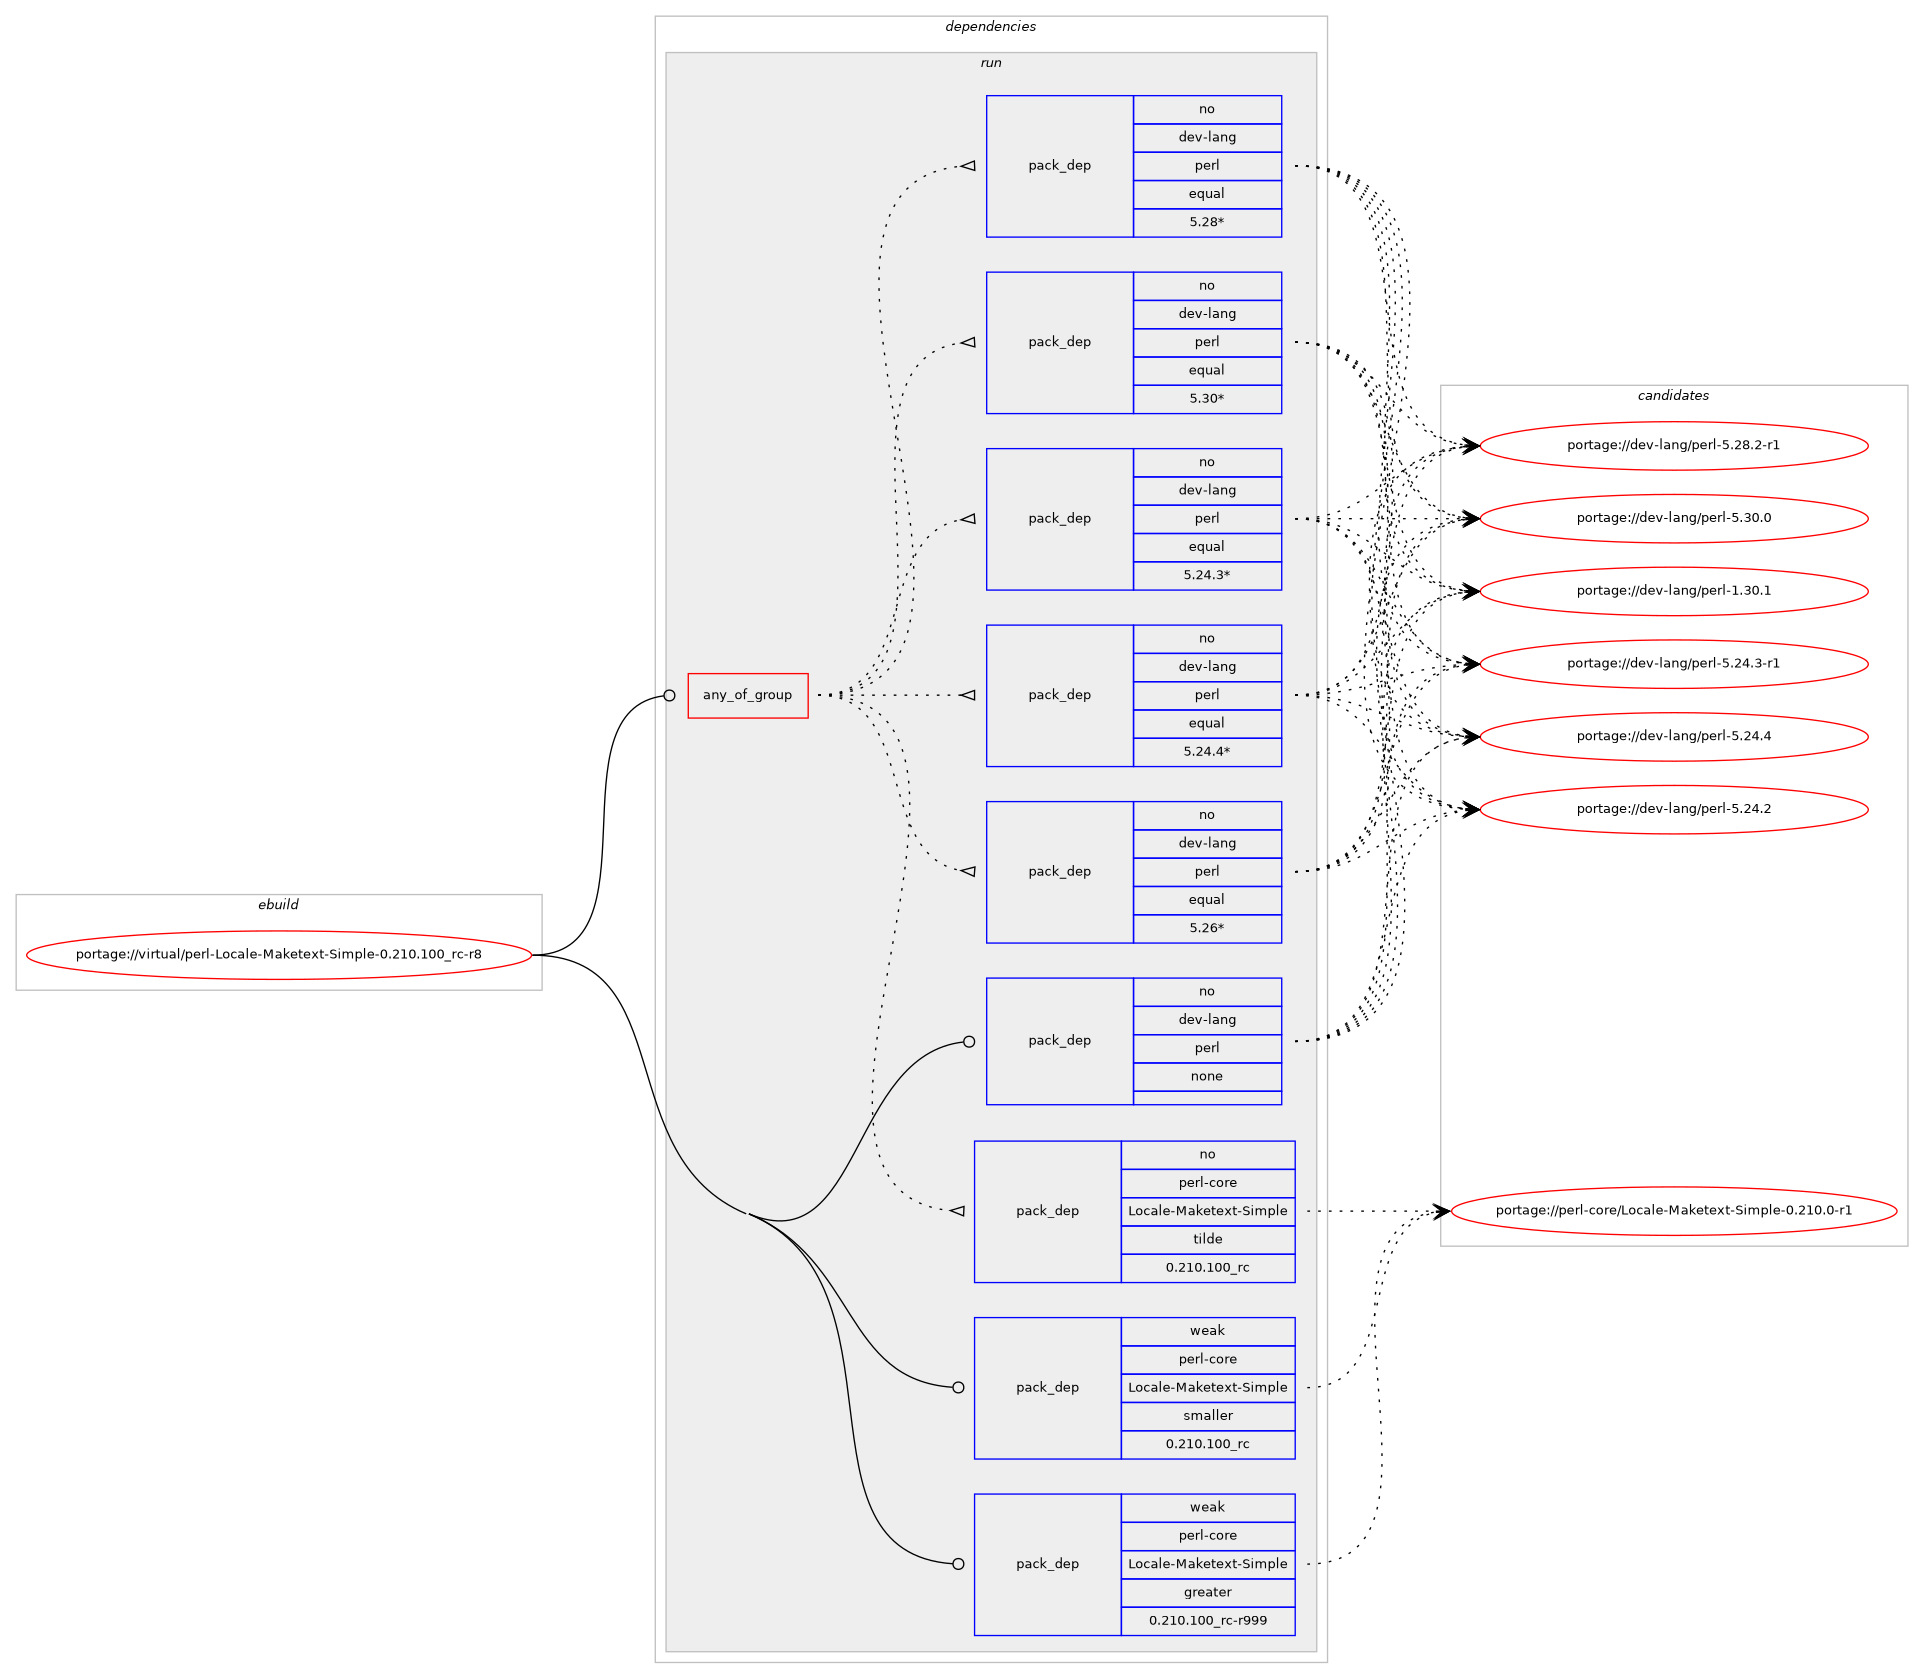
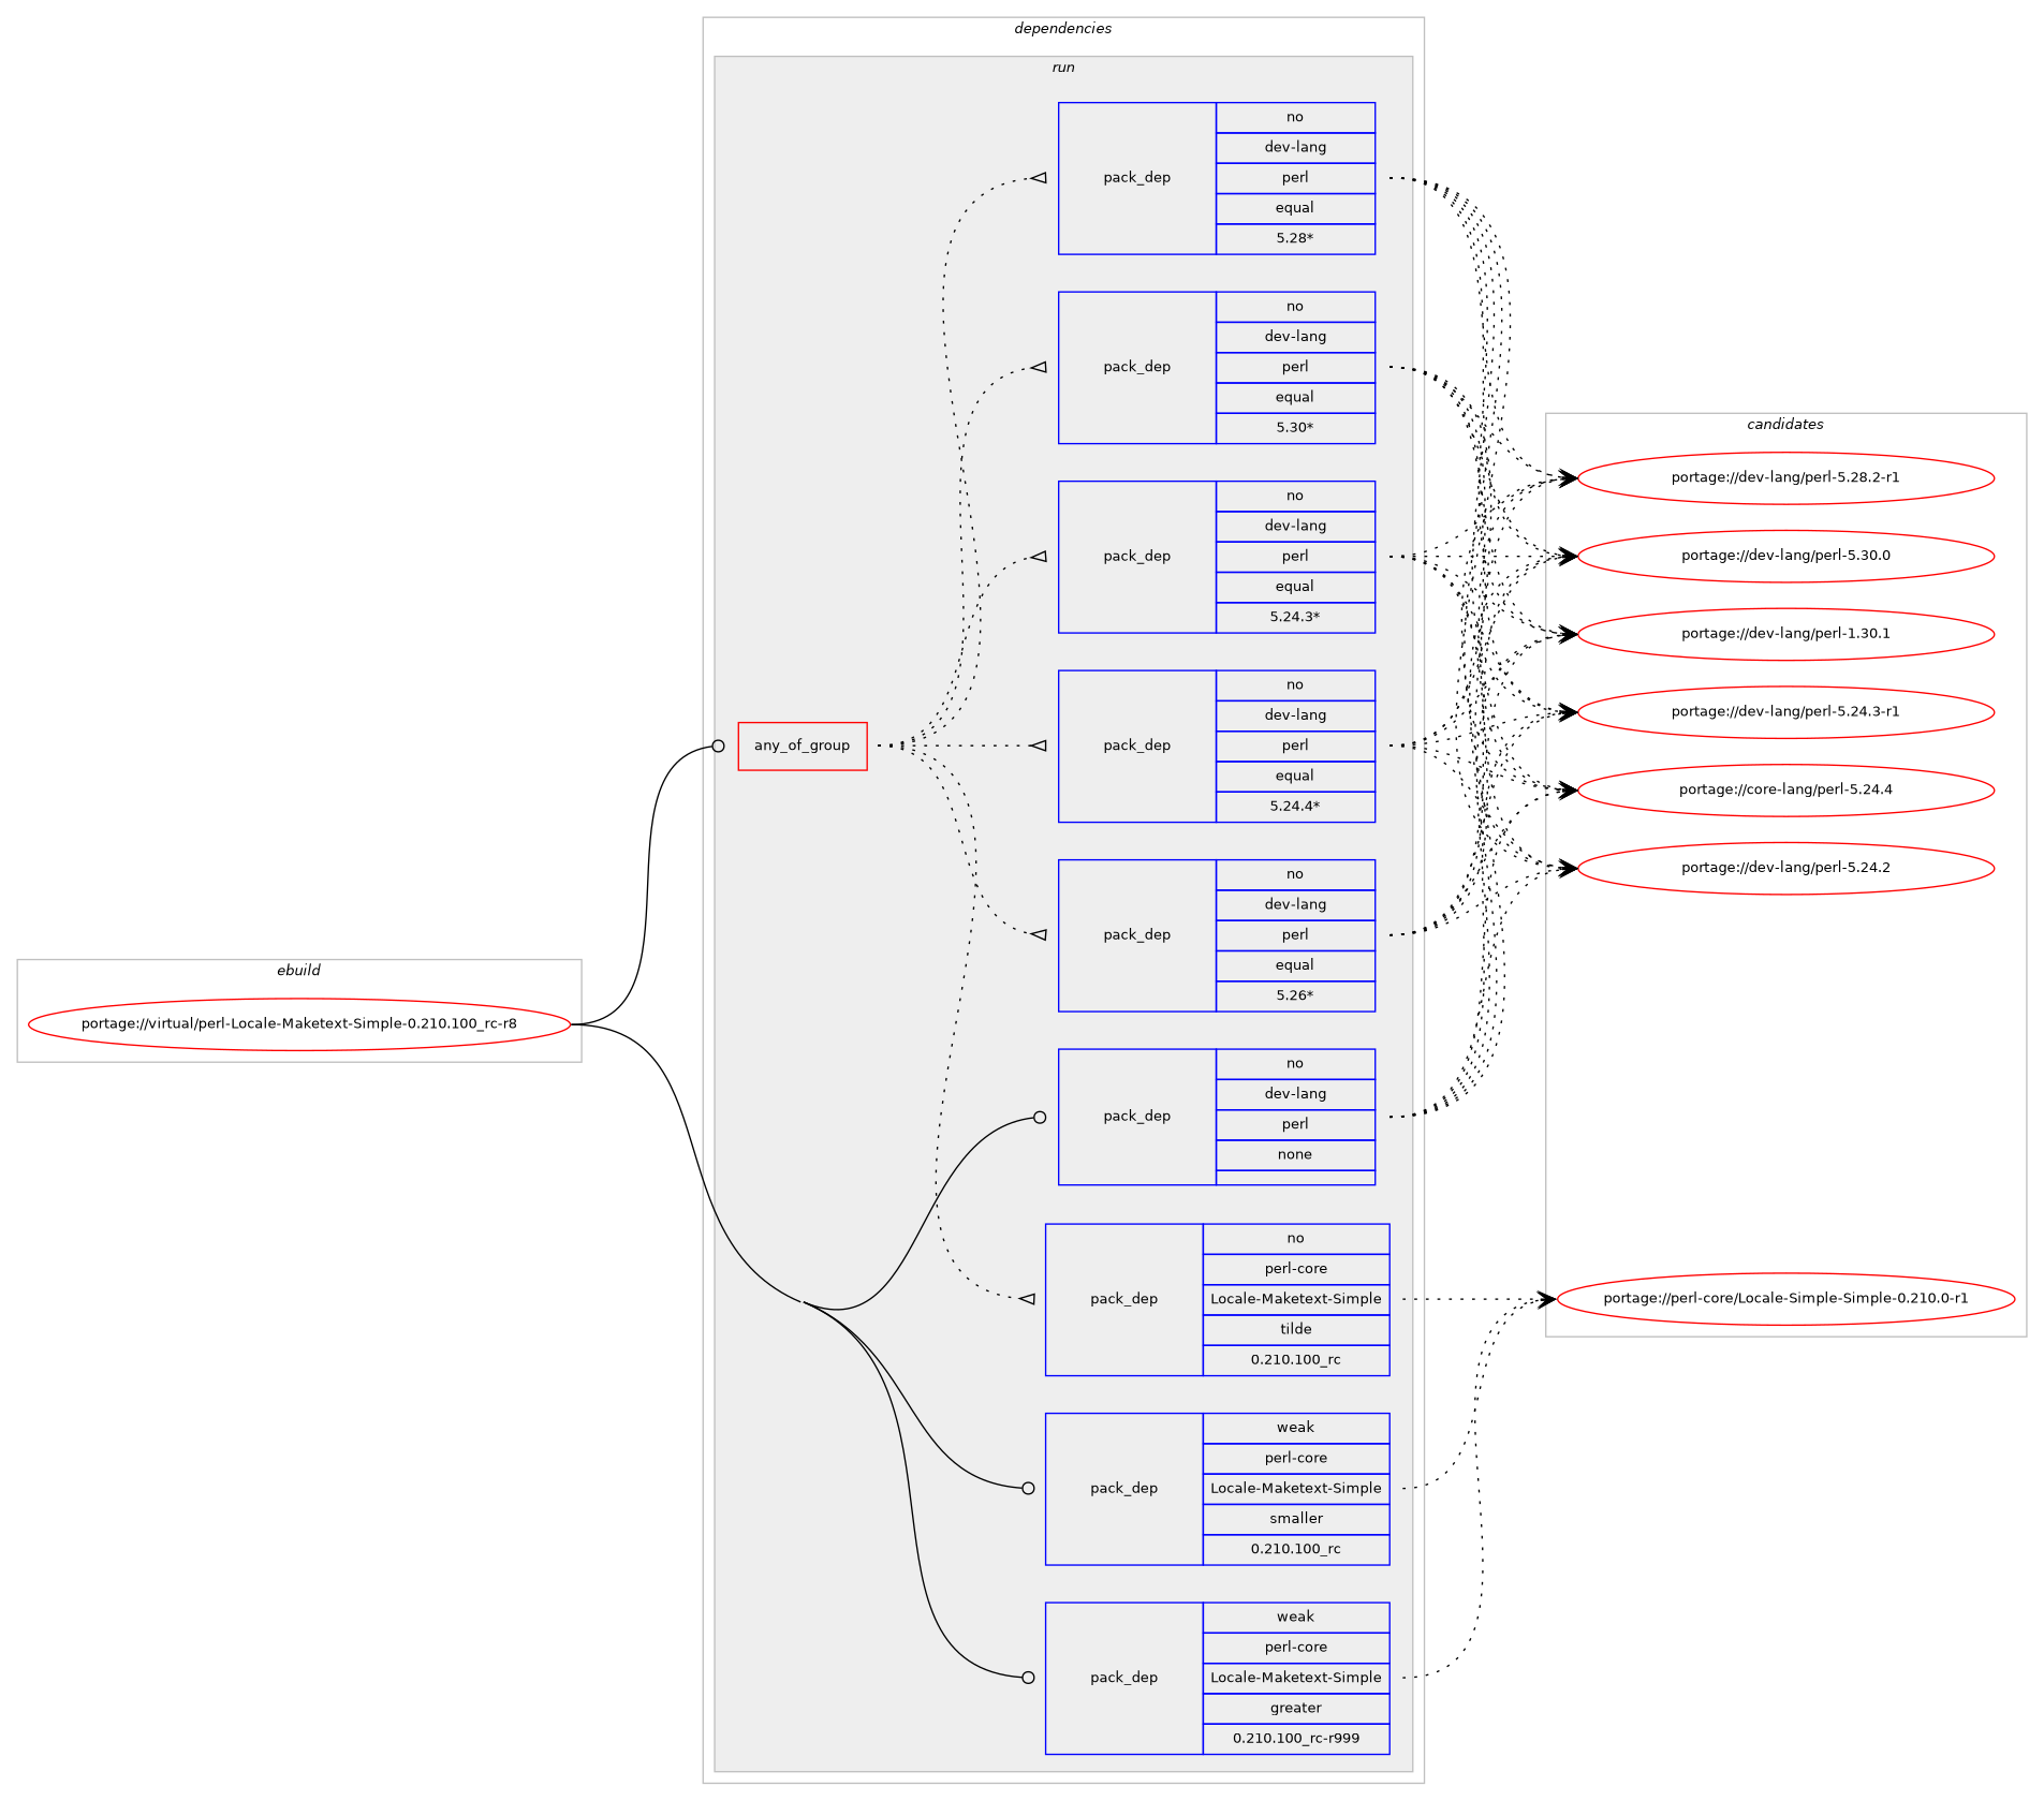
  digraph {
    compound=true
    concentrate=true
    fontname=Helvetica
    fontsize=10
    newrank=true
    rankdir=LR
    ranksep=1.5
    node [color=red fontname=Helvetica fontsize=10 shape=none]
    edge [arrowhead=vee headport=w style=dotted tailport=e weight=100]
    n1 [label="portage://virtual/perl-Locale-Maketext-Simple-0.210.100_rc-r8" width=4 shape=""]
    n2 [color=blue label=<<TABLE BORDER="0" CELLBORDER="1" CELLSPACING="0" CELLPADDING="4" WIDTH="220"><TR><TD ROWSPAN="6" CELLPADDING="30">pack_dep</TD></TR><TR><TD WIDTH="110">no</TD></TR><TR><TD>dev-lang</TD></TR><TR><TD>perl</TD></TR><TR><TD>equal</TD></TR><TR><TD>5.30*</TD></TR></TABLE>>]
    n3 [color=blue label=<<TABLE BORDER="0" CELLBORDER="1" CELLSPACING="0" CELLPADDING="4" WIDTH="220"><TR><TD ROWSPAN="6" CELLPADDING="30">pack_dep</TD></TR><TR><TD WIDTH="110">no</TD></TR><TR><TD>dev-lang</TD></TR><TR><TD>perl</TD></TR><TR><TD>equal</TD></TR><TR><TD>5.28*</TD></TR></TABLE>>]
    n4 [color=blue label=<<TABLE BORDER="0" CELLBORDER="1" CELLSPACING="0" CELLPADDING="4" WIDTH="220"><TR><TD ROWSPAN="6" CELLPADDING="30">pack_dep</TD></TR><TR><TD WIDTH="110">no</TD></TR><TR><TD>dev-lang</TD></TR><TR><TD>perl</TD></TR><TR><TD>equal</TD></TR><TR><TD>5.26*</TD></TR></TABLE>>]
    n5 [color=blue label=<<TABLE BORDER="0" CELLBORDER="1" CELLSPACING="0" CELLPADDING="4" WIDTH="220"><TR><TD ROWSPAN="6" CELLPADDING="30">pack_dep</TD></TR><TR><TD WIDTH="110">no</TD></TR><TR><TD>dev-lang</TD></TR><TR><TD>perl</TD></TR><TR><TD>equal</TD></TR><TR><TD>5.24.4*</TD></TR></TABLE>>]
    n6 [color=blue label=<<TABLE BORDER="0" CELLBORDER="1" CELLSPACING="0" CELLPADDING="4" WIDTH="220"><TR><TD ROWSPAN="6" CELLPADDING="30">pack_dep</TD></TR><TR><TD WIDTH="110">no</TD></TR><TR><TD>dev-lang</TD></TR><TR><TD>perl</TD></TR><TR><TD>equal</TD></TR><TR><TD>5.24.3*</TD></TR></TABLE>>]
    n7 [color=blue label=<<TABLE BORDER="0" CELLBORDER="1" CELLSPACING="0" CELLPADDING="4" WIDTH="220"><TR><TD ROWSPAN="6" CELLPADDING="30">pack_dep</TD></TR><TR><TD WIDTH="110">no</TD></TR><TR><TD>perl-core</TD></TR><TR><TD>Locale-Maketext-Simple</TD></TR><TR><TD>tilde</TD></TR><TR><TD>0.210.100_rc</TD></TR></TABLE>>]
    n8 [label=<<TABLE BORDER="0" CELLBORDER="1" CELLSPACING="0" CELLPADDING="4"><TR><TD CELLPADDING="10">any_of_group</TD></TR></TABLE>>]
    n9 [color=blue label=<<TABLE BORDER="0" CELLBORDER="1" CELLSPACING="0" CELLPADDING="4" WIDTH="220"><TR><TD ROWSPAN="6" CELLPADDING="30">pack_dep</TD></TR><TR><TD WIDTH="110">no</TD></TR><TR><TD>dev-lang</TD></TR><TR><TD>perl</TD></TR><TR><TD>none</TD></TR><TR><TD></TD></TR></TABLE>>]
    n10 [color=blue label=<<TABLE BORDER="0" CELLBORDER="1" CELLSPACING="0" CELLPADDING="4" WIDTH="220"><TR><TD ROWSPAN="6" CELLPADDING="30">pack_dep</TD></TR><TR><TD WIDTH="110">weak</TD></TR><TR><TD>perl-core</TD></TR><TR><TD>Locale-Maketext-Simple</TD></TR><TR><TD>greater</TD></TR><TR><TD>0.210.100_rc-r999</TD></TR></TABLE>>]
    n11 [color=blue label=<<TABLE BORDER="0" CELLBORDER="1" CELLSPACING="0" CELLPADDING="4" WIDTH="220"><TR><TD ROWSPAN="6" CELLPADDING="30">pack_dep</TD></TR><TR><TD WIDTH="110">weak</TD></TR><TR><TD>perl-core</TD></TR><TR><TD>Locale-Maketext-Simple</TD></TR><TR><TD>smaller</TD></TR><TR><TD>0.210.100_rc</TD></TR></TABLE>>]
    n12 [label="portage://dev-lang/perl-5.24.3-r1" width=4 shape=""]
-   n13 [label="portage://dev-lang/perl-5.24.4" width=4 shape=""]
+   n13 [label="portage://core-lang/perl-5.24.4" width=4 shape=""]
    n14 [label="portage://dev-lang/perl-5.24.2" width=4 shape=""]
    n15 [label="portage://dev-lang/perl-5.28.2-r1" width=4 shape=""]
    n16 [label="portage://dev-lang/perl-5.30.0" width=4 shape=""]
    n17 [label="portage://dev-lang/perl-1.30.1" width=4 shape=""]
-   n18 [label="portage://perl-core/Locale-Maketext-Simple-0.210.0-r1" width=4 shape=""]
+   n18 [label="portage://perl-core/Locale-Simple-Simple-0.210.0-r1" width=4 shape=""]
    subgraph cluster_1 {
      color=gray
      label=<<i>ebuild</i>>
      rank=same
      n1
    }
    subgraph cluster_2 {
      color=gray
      label=<<i>dependencies</i>>
      subgraph cluster_3 {
        color=gray
        fillcolor="#eeeeee"
        label=<<i>compile</i>>
        style=filled
      }
      subgraph cluster_4 {
        color=gray
        fillcolor="#eeeeee"
        label=<<i>compile and run</i>>
        style=filled
      }
      subgraph cluster_5 {
        color=gray
        fillcolor="#eeeeee"
        label=<<i>run</i>>
        style=filled
        subgraph sub_6 {
          color=gray
          fillcolor="#eeeeee"
          label=<<i>run</i>>
          style=filled
          n8
          subgraph sub_7 {
            color=gray
            fillcolor="#eeeeee"
            label=<<i>run</i>>
            style=filled
            n2
          }
          subgraph sub_8 {
            color=gray
            fillcolor="#eeeeee"
            label=<<i>run</i>>
            style=filled
            n3
          }
          subgraph sub_9 {
            color=gray
            fillcolor="#eeeeee"
            label=<<i>run</i>>
            style=filled
            n4
          }
          subgraph sub_10 {
            color=gray
            fillcolor="#eeeeee"
            label=<<i>run</i>>
            style=filled
            n5
          }
          subgraph sub_11 {
            color=gray
            fillcolor="#eeeeee"
            label=<<i>run</i>>
            style=filled
            n6
          }
          subgraph sub_12 {
            color=gray
            fillcolor="#eeeeee"
            label=<<i>run</i>>
            style=filled
            n7
          }
        }
        subgraph sub_13 {
          color=gray
          fillcolor="#eeeeee"
          label=<<i>run</i>>
          style=filled
          n9
        }
        subgraph sub_14 {
          color=gray
          fillcolor="#eeeeee"
          label=<<i>run</i>>
          style=filled
          n10
        }
        subgraph sub_15 {
          color=gray
          fillcolor="#eeeeee"
          label=<<i>run</i>>
          style=filled
          n11
        }
      }
    }
    subgraph cluster_16 {
      color=gray
      label=<<i>candidates</i>>
      rank=same
      subgraph sub_17 {
        color=black
        label=<<i>candidates</i>>
        nodesep=1
        rank=same
        n12
        n13
        n14
        n15
        n16
        n17
      }
      subgraph sub_18 {
        color=black
        label=<<i>candidates</i>>
        nodesep=1
        rank=same
        n12
        n13
        n14
        n15
        n16
        n17
      }
      subgraph sub_19 {
        color=black
        label=<<i>candidates</i>>
        nodesep=1
        rank=same
        n12
        n13
        n14
        n15
        n16
        n17
      }
      subgraph sub_20 {
        color=black
        label=<<i>candidates</i>>
        nodesep=1
        rank=same
        n12
        n13
        n14
        n15
        n16
        n17
      }
      subgraph sub_21 {
        color=black
        label=<<i>candidates</i>>
        nodesep=1
        rank=same
        n12
        n13
        n14
        n15
        n16
        n17
      }
      subgraph sub_22 {
        color=black
        label=<<i>candidates</i>>
        nodesep=1
        rank=same
        n18
      }
      subgraph sub_23 {
        color=black
        label=<<i>candidates</i>>
        nodesep=1
        rank=same
        n12
        n13
        n14
        n15
        n16
        n17
      }
      subgraph sub_24 {
        color=black
        label=<<i>candidates</i>>
        nodesep=1
        rank=same
        n18
      }
      subgraph sub_25 {
        color=black
        label=<<i>candidates</i>>
        nodesep=1
        rank=same
        n18
      }
    }
    n1 -> n8 [arrowhead=odot style=solid weight=20]
    n1 -> n9 [arrowhead=odot style=solid weight=20]
    n1 -> n10 [arrowhead=odot style=solid weight=20]
    n1 -> n11 [arrowhead=odot style=solid weight=20]
    n2 -> n12
    n2 -> n13
    n2 -> n14
    n2 -> n15
    n2 -> n16
    n2 -> n17
    n3 -> n12
    n3 -> n13
    n3 -> n14
    n3 -> n15
    n3 -> n16
    n3 -> n17
    n4 -> n12
    n4 -> n13
    n4 -> n14
    n4 -> n15
    n4 -> n16
    n4 -> n17
    n5 -> n12
    n5 -> n13
    n5 -> n14
    n5 -> n15
    n5 -> n16
    n5 -> n17
    n6 -> n12
    n6 -> n13
    n6 -> n14
    n6 -> n15
    n6 -> n16
    n6 -> n17
    n7 -> n18
    n8 -> n2 [arrowhead=oinv weight=20]
    n8 -> n3 [arrowhead=oinv weight=20]
    n8 -> n4 [arrowhead=oinv weight=20]
    n8 -> n5 [arrowhead=oinv weight=20]
    n8 -> n6 [arrowhead=oinv weight=20]
    n8 -> n7 [arrowhead=oinv weight=20]
    n9 -> n12
    n9 -> n13
    n9 -> n14
    n9 -> n15
    n9 -> n16
    n9 -> n17
    n10 -> n18
    n11 -> n18
  }
